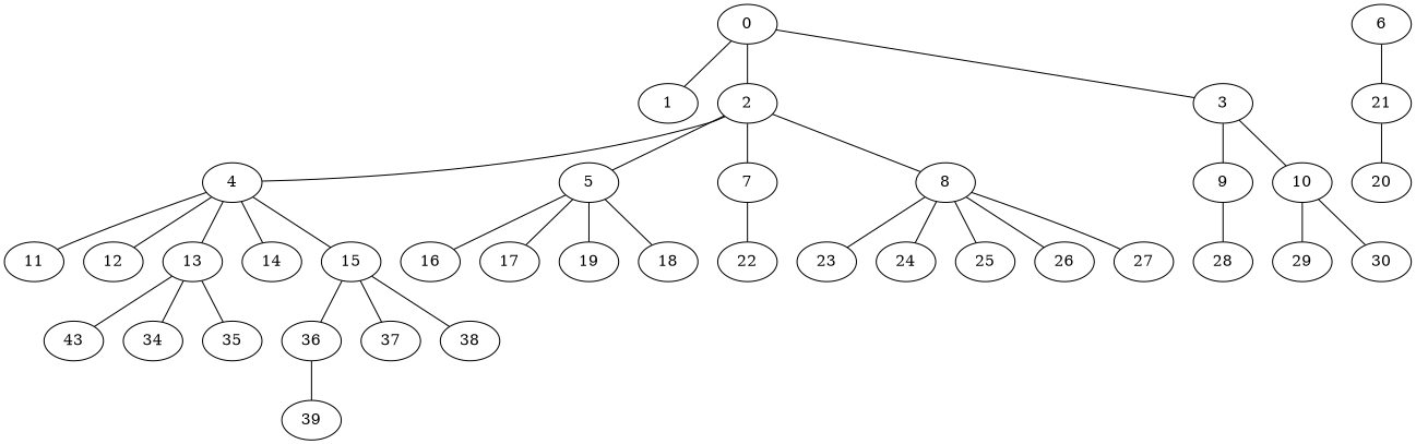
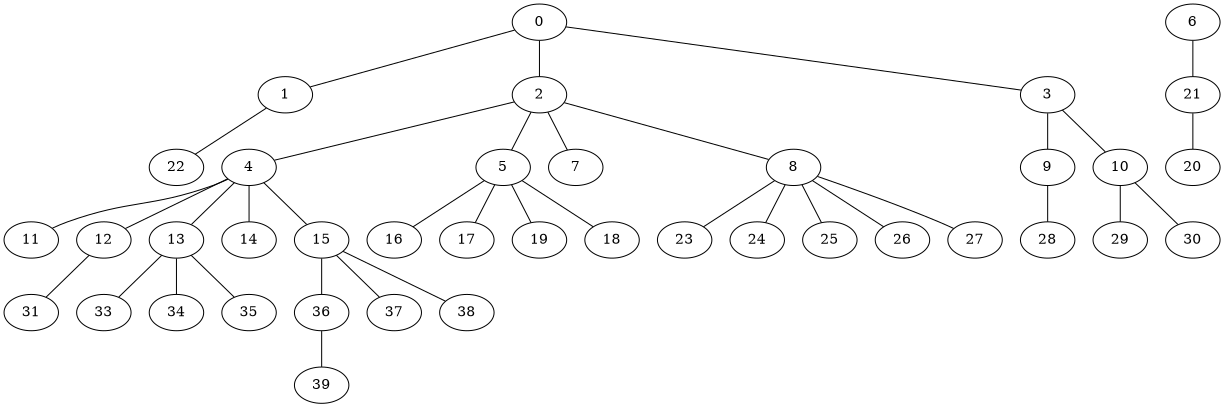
  graph {
    0
    1
    2
    3
    4
    5
    7
    8
    9
    10
    11
    12
    13
    14
    15
    16
    17
    19
    18
    6
    21
    22
    23
    24
    25
    26
    27
    28
    29
    30
-   33 [label=43]
+   31
+   33
    34
    35
    36
    37
    38
    20
    39
    0 -- 1
    0 -- 2
    0 -- 3
    2 -- 4
    2 -- 5
    2 -- 7
    2 -- 8
    3 -- 9
    3 -- 10
    4 -- 11
    4 -- 12
    4 -- 13
    4 -- 14
    4 -- 15
    5 -- 16
    5 -- 17
    5 -- 19
    5 -- 18
-   7 -- 22
+   1 -- 22
    8 -- 23
    8 -- 24
    8 -- 25
    8 -- 26
    8 -- 27
    9 -- 28
    10 -- 29
    10 -- 30
+   12 -- 31
    13 -- 33
    13 -- 34
    13 -- 35
    15 -- 36
    15 -- 37
    15 -- 38
    6 -- 21
    21 -- 20
    36 -- 39
  }
